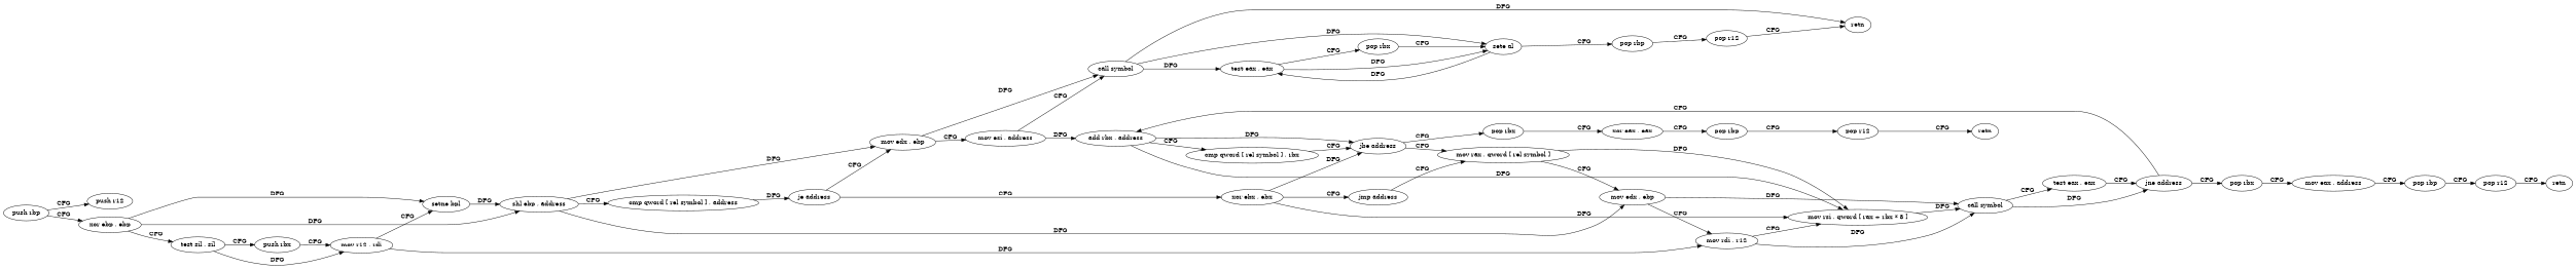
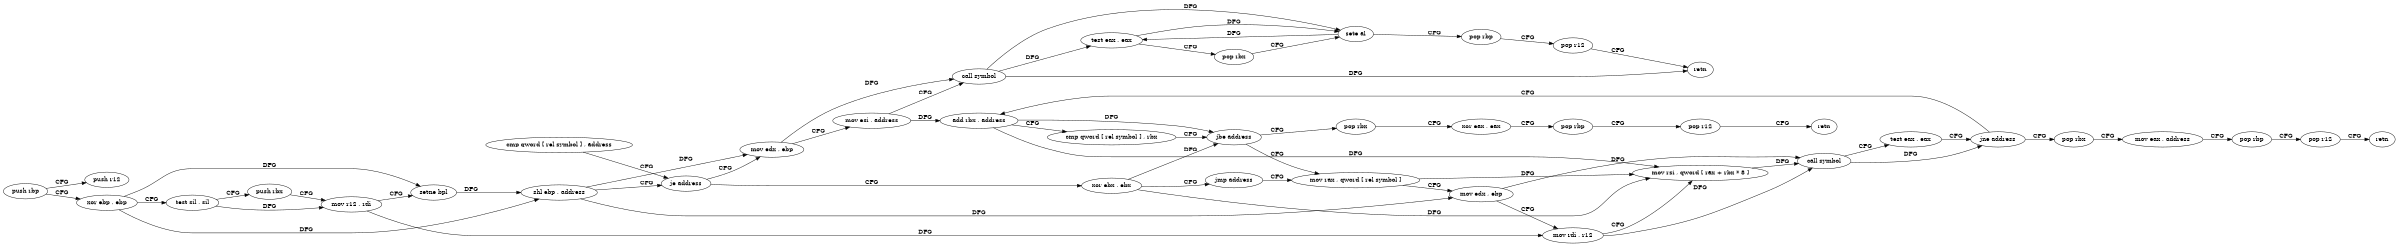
  digraph {
    fontname="DejaVu Serif"
    rankdir=LR
    node [fontname="DejaVu Serif"]
    edge [fontname="DejaVu Serif"]
    n1 [label="push r12"]
    n2 [label="push rbp"]
    n3 [label="xor ebp , ebp"]
    n4 [label="test sil , sil"]
    n5 [label="setne bpl"]
    n6 [label="shl ebp , address"]
    n7 [label="push rbx"]
    n8 [label="mov r12 , rdi"]
    n9 [label="cmp qword [ rel symbol ] , address"]
    n10 [label="mov edx , ebp"]
    n11 [label="mov edx , ebp"]
    n12 [label="mov rdi , r12"]
    n13 [label="mov rsi , qword [ rax + rbx * 8 ]"]
    n14 [label="call symbol"]
    n15 [label="je address"]
    n16 [label="mov esi , address"]
    n17 [label="call symbol"]
    n18 [label="xor ebx , ebx"]
    n19 [label="jmp address"]
    n20 [label="jbe address"]
    n21 [label="add rbx , address"]
    n22 [label="test eax , eax"]
    n23 [label="sete al"]
    n24 [label=retn]
    n25 [label="mov rax , qword [ rel symbol ]"]
    n26 [label="cmp qword [ rel symbol ] , rbx"]
    n27 [label="pop rbx"]
    n28 [label="pop rbx"]
    n29 [label="pop rbp"]
    n30 [label="pop r12"]
    n31 [label="test eax , eax"]
    n32 [label="jne address"]
    n33 [label="pop rbx"]
    n34 [label="mov eax , address"]
    n35 [label="pop rbp"]
    n36 [label="xor eax , eax"]
    n37 [label="pop rbp"]
    n38 [label="pop r12"]
    n39 [label=retn]
    n40 [label="pop r12"]
    n41 [label=retn]
    n2 -> n1 [label=CFG]
    n2 -> n3 [label=CFG]
    n3 -> n4 [label=CFG]
    n3 -> n5 [label=DFG]
    n3 -> n6 [label=DFG]
    n4 -> n7 [label=CFG]
    n4 -> n8 [label=DFG]
    n5 -> n6 [label=DFG]
-   n6 -> n9 [label=CFG]
+   n6 -> n15 [label=CFG]
    n6 -> n10 [label=DFG]
    n6 -> n11 [label=DFG]
    n7 -> n8 [label=CFG]
    n8 -> n5 [label=CFG]
    n8 -> n12 [label=DFG]
-   n9 -> n15 [label=DFG]
+   n9 -> n15 [label=CFG]
    n10 -> n16 [label=CFG]
    n10 -> n17 [label=DFG]
    n11 -> n12 [label=CFG]
    n11 -> n14 [label=DFG]
    n12 -> n13 [label=CFG]
    n12 -> n14 [label=DFG]
    n13 -> n14 [label=DFG]
    n14 -> n31 [label=CFG]
    n14 -> n32 [label=DFG]
    n15 -> n10 [label=CFG]
    n15 -> n18 [label=CFG]
    n16 -> n17 [label=CFG]
    n16 -> n21 [label=DFG]
    n17 -> n22 [label=DFG]
    n17 -> n23 [label=DFG]
    n17 -> n24 [label=DFG]
    n18 -> n13 [label=DFG]
    n18 -> n19 [label=CFG]
    n18 -> n20 [label=DFG]
    n19 -> n25 [label=CFG]
    n20 -> n25 [label=CFG]
    n20 -> n27 [label=CFG]
    n21 -> n13 [label=DFG]
    n21 -> n20 [label=DFG]
    n21 -> n26 [label=CFG]
    n22 -> n23 [label=DFG]
    n22 -> n28 [label=CFG]
    n23 -> n22 [label=DFG]
    n23 -> n29 [label=CFG]
    n25 -> n11 [label=CFG]
    n25 -> n13 [label=DFG]
    n26 -> n20 [label=CFG]
    n27 -> n36 [label=CFG]
    n28 -> n23 [label=CFG]
    n29 -> n30 [label=CFG]
    n30 -> n24 [label=CFG]
    n31 -> n32 [label=CFG]
    n32 -> n21 [label=CFG]
    n32 -> n33 [label=CFG]
    n33 -> n34 [label=CFG]
    n34 -> n35 [label=CFG]
    n35 -> n38 [label=CFG]
    n36 -> n37 [label=CFG]
    n37 -> n40 [label=CFG]
    n38 -> n39 [label=CFG]
    n40 -> n41 [label=CFG]
  }
